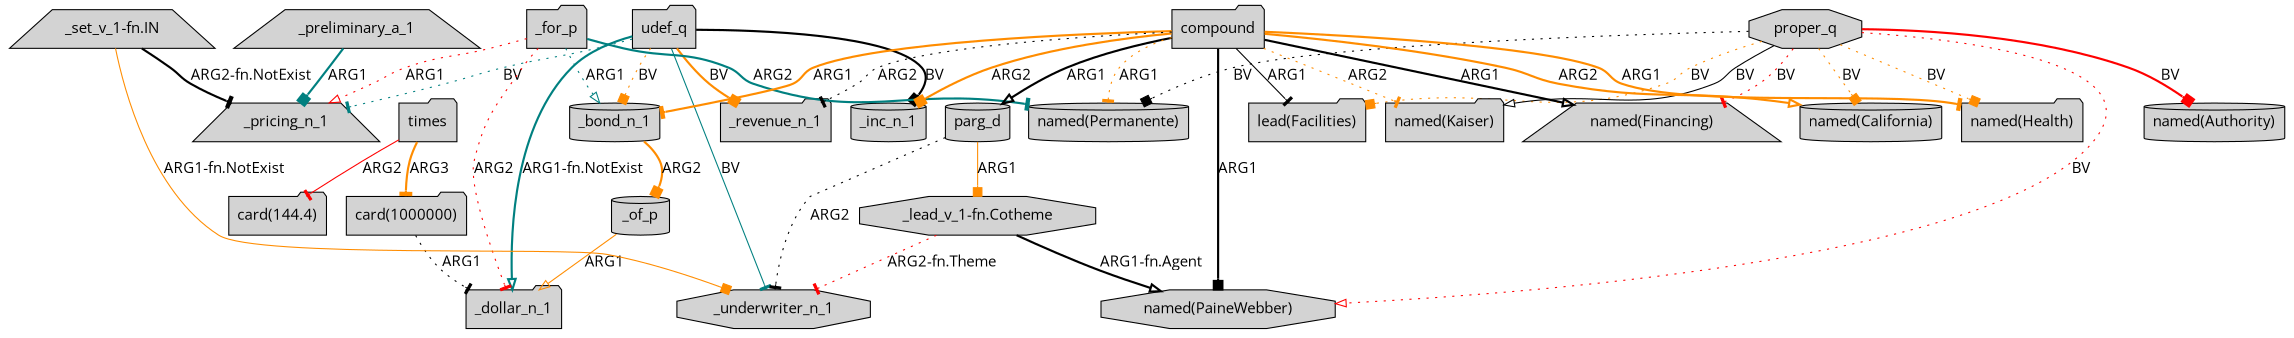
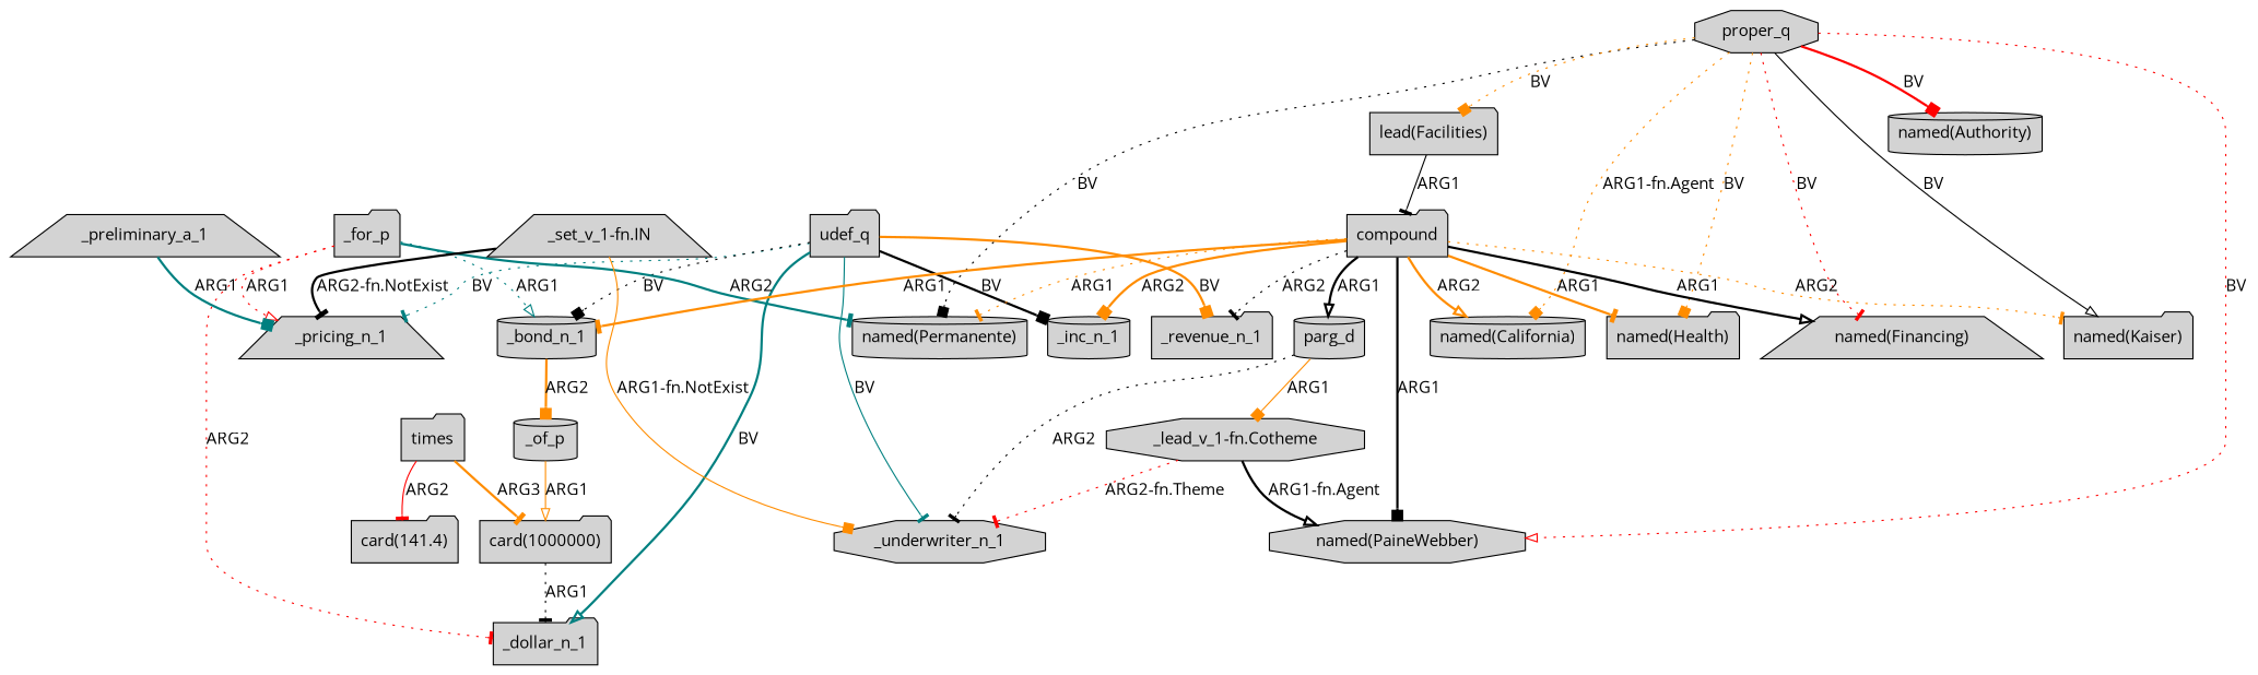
  digraph {
    fontname="Open Sans"
    node [fontname="Open Sans" shape=folder style=filled]
    edge [arrowhead=tee color=darkorange fontname="Open Sans" style=dotted]
    "card(1000000)"
    _dollar_n_1
    udef_q
    _inc_n_1 [shape=cylinder]
    _pricing_n_1 [shape=trapezium]
    _underwriter_n_1 [shape=octagon]
    _bond_n_1 [shape=cylinder]
    _revenue_n_1
    _of_p [shape=cylinder]
    parg_d [shape=cylinder]
    "_lead_v_1-fn.Cotheme" [shape=octagon]
    "named(PaineWebber)" [shape=octagon]
    proper_q [shape=octagon]
    "named(Permanente)" [shape=cylinder]
    n15 [label="lead(Facilities)"]
    "named(Kaiser)"
    "named(California)" [shape=cylinder]
    "named(Health)"
    "named(Authority)" [shape=cylinder]
    "named(Financing)" [shape=trapezium]
    _for_p
    compound
    _preliminary_a_1 [shape=trapezium]
    times
-   "card(144.4)"
+   "card(144.4)" [label="card(141.4)"]
    "_set_v_1-fn.IN" [shape=trapezium]
    "card(1000000)" -> _dollar_n_1 [color=black label=ARG1]
-   udef_q -> _dollar_n_1 [arrowhead=onormal color=teal label="ARG1-fn.NotExist" style=bold]
+   udef_q -> _dollar_n_1 [arrowhead=onormal color=teal label=BV style=bold]
    udef_q -> _inc_n_1 [arrowhead=box color=black label=BV style=bold]
    udef_q -> _pricing_n_1 [color=teal label=BV]
    udef_q -> _underwriter_n_1 [color=teal label=BV style=solid]
-   udef_q -> _bond_n_1 [arrowhead=box label=BV]
+   udef_q -> _bond_n_1 [arrowhead=box color=black label=BV]
    udef_q -> _revenue_n_1 [arrowhead=box label=BV style=bold]
    _bond_n_1 -> _of_p [arrowhead=box label=ARG2 style=bold]
-   _of_p -> _dollar_n_1 [arrowhead=onormal label=ARG1 style=solid]
+   _of_p -> "card(1000000)" [arrowhead=onormal label=ARG1 style=solid]
    parg_d -> _underwriter_n_1 [color=black label=ARG2]
    parg_d -> "_lead_v_1-fn.Cotheme" [arrowhead=box label=ARG1 style=solid]
    "_lead_v_1-fn.Cotheme" -> _underwriter_n_1 [color=red label="ARG2-fn.Theme"]
    "_lead_v_1-fn.Cotheme" -> "named(PaineWebber)" [arrowhead=onormal color=black label="ARG1-fn.Agent" style=bold]
    proper_q -> "named(PaineWebber)" [arrowhead=onormal color=red label=BV]
    proper_q -> "named(Permanente)" [arrowhead=box color=black label=BV]
    proper_q -> n15 [arrowhead=box label=BV]
    proper_q -> "named(Kaiser)" [arrowhead=onormal color=black label=BV style=solid]
-   proper_q -> "named(California)" [arrowhead=box label=BV]
+   proper_q -> "named(California)" [arrowhead=box label="ARG1-fn.Agent"]
    proper_q -> "named(Health)" [arrowhead=box label=BV]
    proper_q -> "named(Authority)" [arrowhead=box color=red label=BV style=bold]
    proper_q -> "named(Financing)" [color=red label=BV]
    _for_p -> _dollar_n_1 [color=red label=ARG2]
    _for_p -> _pricing_n_1 [arrowhead=onormal color=red label=ARG1]
    _for_p -> _bond_n_1 [arrowhead=onormal color=teal label=ARG1]
    _for_p -> "named(Permanente)" [color=teal label=ARG2 style=bold]
    compound -> _inc_n_1 [arrowhead=box label=ARG2 style=bold]
    compound -> _bond_n_1 [label=ARG1 style=bold]
    compound -> _revenue_n_1 [color=black label=ARG2]
    compound -> parg_d [arrowhead=onormal color=black label=ARG1 style=bold]
    compound -> "named(PaineWebber)" [arrowhead=box color=black label=ARG1 style=bold]
    compound -> "named(Permanente)" [label=ARG1]
-   compound -> n15 [color=black label=ARG1 style=solid]
+   n15 -> compound [color=black label=ARG1 style=solid]
    compound -> "named(Kaiser)" [label=ARG2]
    compound -> "named(California)" [arrowhead=onormal label=ARG2 style=bold]
    compound -> "named(Health)" [label=ARG1 style=bold]
    compound -> "named(Financing)" [arrowhead=onormal color=black label=ARG1 style=bold]
    _preliminary_a_1 -> _pricing_n_1 [arrowhead=box color=teal label=ARG1 style=bold]
    times -> "card(1000000)" [label=ARG3 style=bold]
    times -> "card(144.4)" [color=red label=ARG2 style=solid]
    "_set_v_1-fn.IN" -> _pricing_n_1 [color=black label="ARG2-fn.NotExist" style=bold]
    "_set_v_1-fn.IN" -> _underwriter_n_1 [arrowhead=box label="ARG1-fn.NotExist" style=solid]
  }
